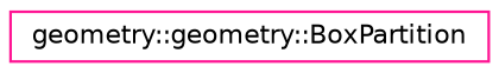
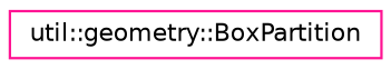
  digraph {
    rankdir=LR
-   n1 [color=deeppink fillcolor=white fontname=Helvetica fontsize=10 height=0.2 label="geometry::geometry::BoxPartition" shape=record style=filled width=0.4]
+   n1 [color=deeppink fillcolor=white fontname=Helvetica fontsize=10 height=0.2 label="util::geometry::BoxPartition" shape=record style=filled width=0.4]
  }
